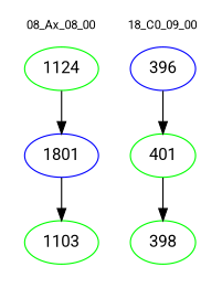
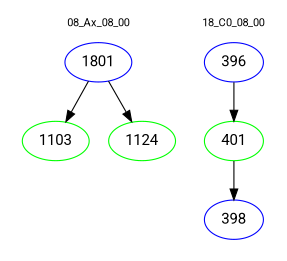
  digraph {
    fontname=Roboto
    node [color=green fontname=Roboto]
    edge [color=black fontname=Roboto]
    n1 [color=blue label=1801]
    n2 [label=1103]
    n3 [label=1124]
    n4 [color=blue label=396]
-   n5 [label=398]
+   n5 [color=blue label=398]
    n6 [label=401]
    subgraph cluster_1 {
      color=white
      fontsize=10
      label="08_Ax_08_00"
      n1
      n2
      n3
    }
    subgraph cluster_2 {
      color=white
      fontsize=10
-     label="18_C0_09_00"
+     label="18_C0_08_00"
      n4
      n5
      n6
    }
    n1 -> n2
-   n3 -> n1
+   n1 -> n3
    n4 -> n6
    n6 -> n5
  }
